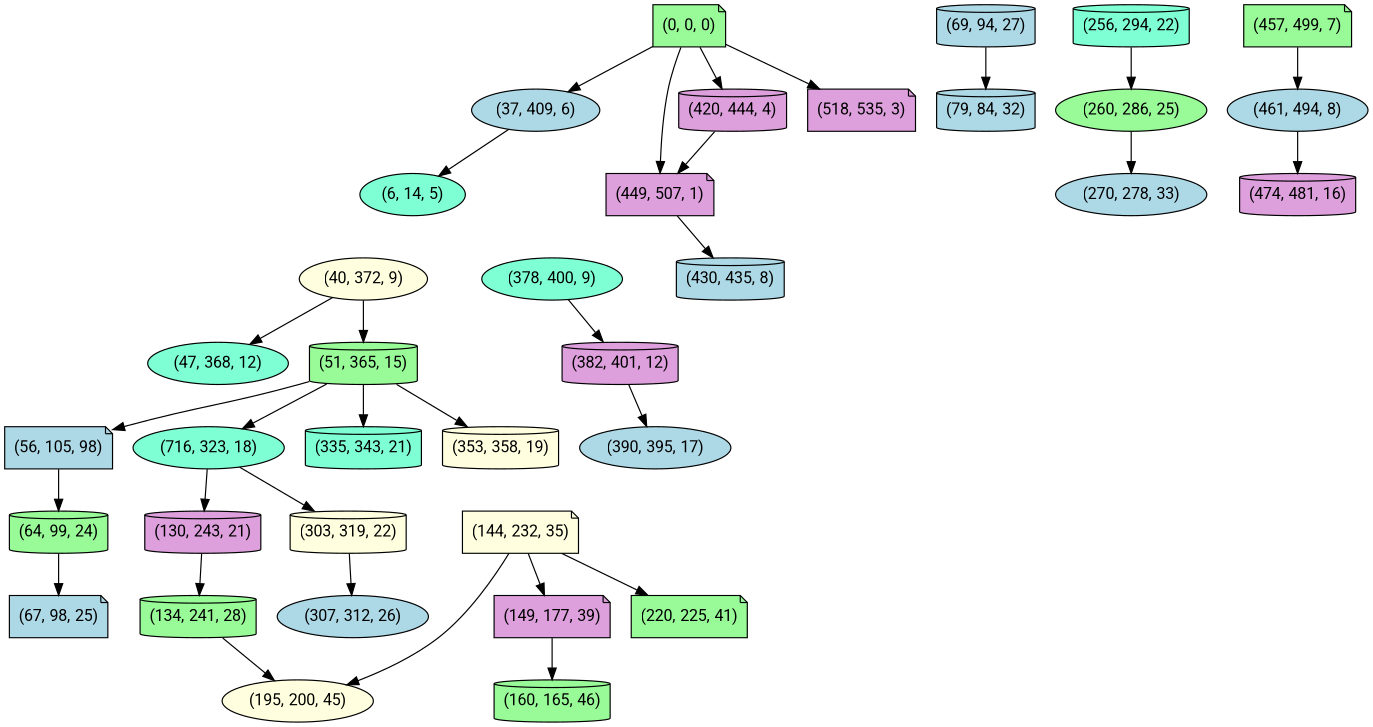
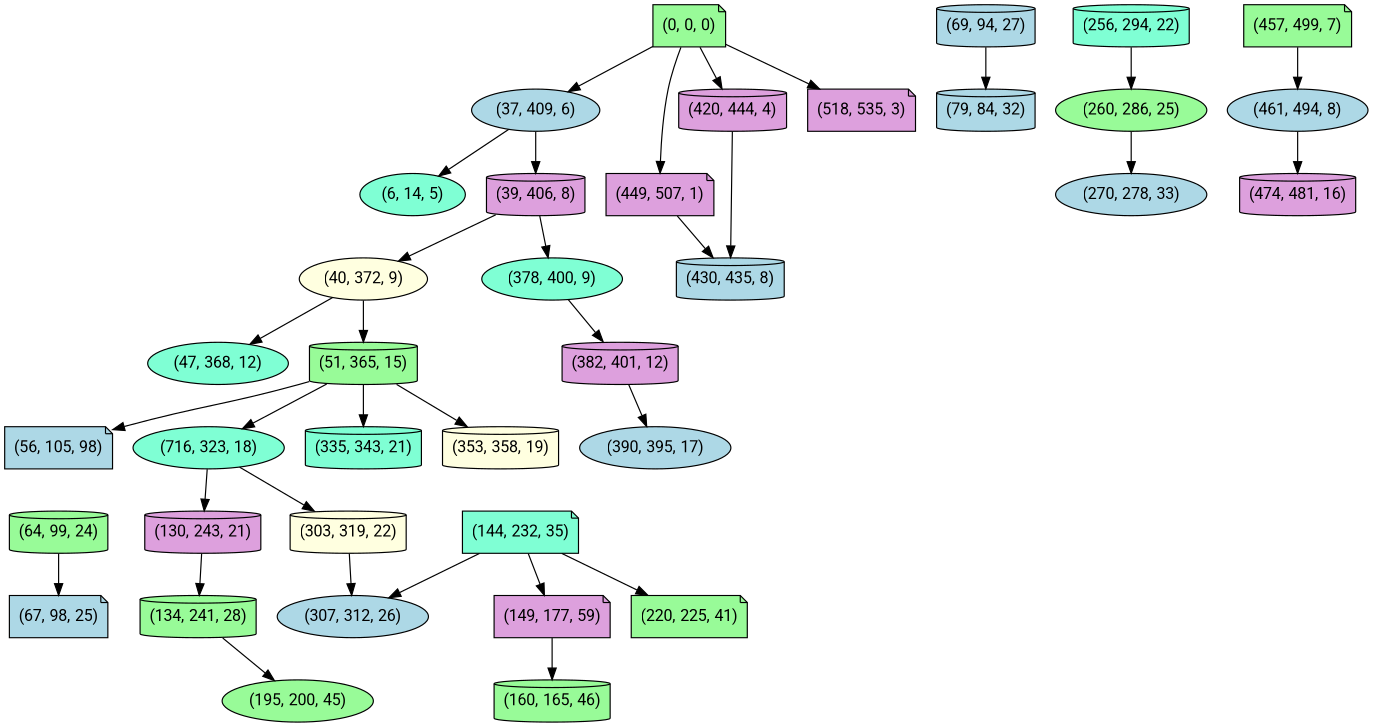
  digraph {
    fontname=Roboto
    node [fillcolor=lightblue fontname=Roboto shape=cylinder style=filled]
    edge [fontname=Roboto]
    "(0, 0, 0)" [fillcolor=palegreen shape=note]
    "(37, 409, 6)" [shape=ellipse]
    "(420, 444, 4)" [fillcolor=plum]
    "(449, 507, 1)" [fillcolor=plum shape=note]
    "(518, 535, 3)" [fillcolor=plum shape=note]
    "(6, 14, 5)" [fillcolor=aquamarine shape=ellipse]
+   "(39, 406, 8)" [fillcolor=plum]
    "(430, 435, 8)"
    "(40, 372, 9)" [fillcolor=lightyellow shape=ellipse]
    n10 [fillcolor=aquamarine label="(378, 400, 9)" shape=ellipse]
    "(47, 368, 12)" [fillcolor=aquamarine shape=ellipse]
    "(51, 365, 15)" [fillcolor=palegreen]
    "(382, 401, 12)" [fillcolor=plum]
    n14 [label="(56, 105, 98)" shape=note]
    n15 [fillcolor=aquamarine label="(716, 323, 18)" shape=ellipse]
    n16 [fillcolor=aquamarine label="(335, 343, 21)"]
    "(353, 358, 19)" [fillcolor=lightyellow]
    "(64, 99, 24)" [fillcolor=palegreen]
    n19 [fillcolor=plum label="(130, 243, 21)"]
    "(303, 319, 22)" [fillcolor=lightyellow]
    "(67, 98, 25)" [shape=note]
    "(69, 94, 27)"
    "(79, 84, 32)"
    "(134, 241, 28)" [fillcolor=palegreen]
    "(307, 312, 26)" [shape=ellipse]
-   "(195, 200, 45)" [fillcolor=lightyellow shape=ellipse]
-   "(144, 232, 35)" [fillcolor=lightyellow shape=note]
-   "(149, 177, 39)" [fillcolor=plum shape=note]
+   "(195, 200, 45)" [fillcolor=palegreen shape=ellipse]
+   "(144, 232, 35)" [fillcolor=aquamarine shape=note]
+   "(149, 177, 39)" [fillcolor=plum shape=note label="(149, 177, 59)"]
    "(220, 225, 41)" [fillcolor=palegreen shape=note]
    "(160, 165, 46)" [fillcolor=palegreen]
    "(256, 294, 22)" [fillcolor=aquamarine]
    "(260, 286, 25)" [fillcolor=palegreen shape=ellipse]
    "(270, 278, 33)" [shape=ellipse]
    "(390, 395, 17)" [shape=ellipse]
    "(457, 499, 7)" [fillcolor=palegreen shape=note]
    "(461, 494, 8)" [shape=ellipse]
    "(474, 481, 16)" [fillcolor=plum]
    "(0, 0, 0)" -> "(37, 409, 6)"
    "(0, 0, 0)" -> "(420, 444, 4)"
    "(0, 0, 0)" -> "(449, 507, 1)"
    "(0, 0, 0)" -> "(518, 535, 3)"
    "(37, 409, 6)" -> "(6, 14, 5)"
-   "(420, 444, 4)" -> "(449, 507, 1)"
+   "(37, 409, 6)" -> "(39, 406, 8)"
+   "(420, 444, 4)" -> "(430, 435, 8)"
    "(449, 507, 1)" -> "(430, 435, 8)"
+   "(39, 406, 8)" -> "(40, 372, 9)"
+   "(39, 406, 8)" -> n10
    "(40, 372, 9)" -> "(47, 368, 12)"
    "(40, 372, 9)" -> "(51, 365, 15)"
    n10 -> "(382, 401, 12)"
    "(51, 365, 15)" -> n14
    "(51, 365, 15)" -> n15
    "(51, 365, 15)" -> n16
    "(51, 365, 15)" -> "(353, 358, 19)"
    "(382, 401, 12)" -> "(390, 395, 17)"
-   n14 -> "(64, 99, 24)"
    n15 -> n19
    n15 -> "(303, 319, 22)"
    "(64, 99, 24)" -> "(67, 98, 25)"
    n19 -> "(134, 241, 28)"
    "(303, 319, 22)" -> "(307, 312, 26)"
    "(69, 94, 27)" -> "(79, 84, 32)"
    "(134, 241, 28)" -> "(195, 200, 45)"
-   "(144, 232, 35)" -> "(195, 200, 45)"
+   "(144, 232, 35)" -> "(307, 312, 26)"
    "(144, 232, 35)" -> "(149, 177, 39)"
    "(144, 232, 35)" -> "(220, 225, 41)"
    "(149, 177, 39)" -> "(160, 165, 46)"
    "(256, 294, 22)" -> "(260, 286, 25)"
    "(260, 286, 25)" -> "(270, 278, 33)"
    "(457, 499, 7)" -> "(461, 494, 8)"
    "(461, 494, 8)" -> "(474, 481, 16)"
  }
